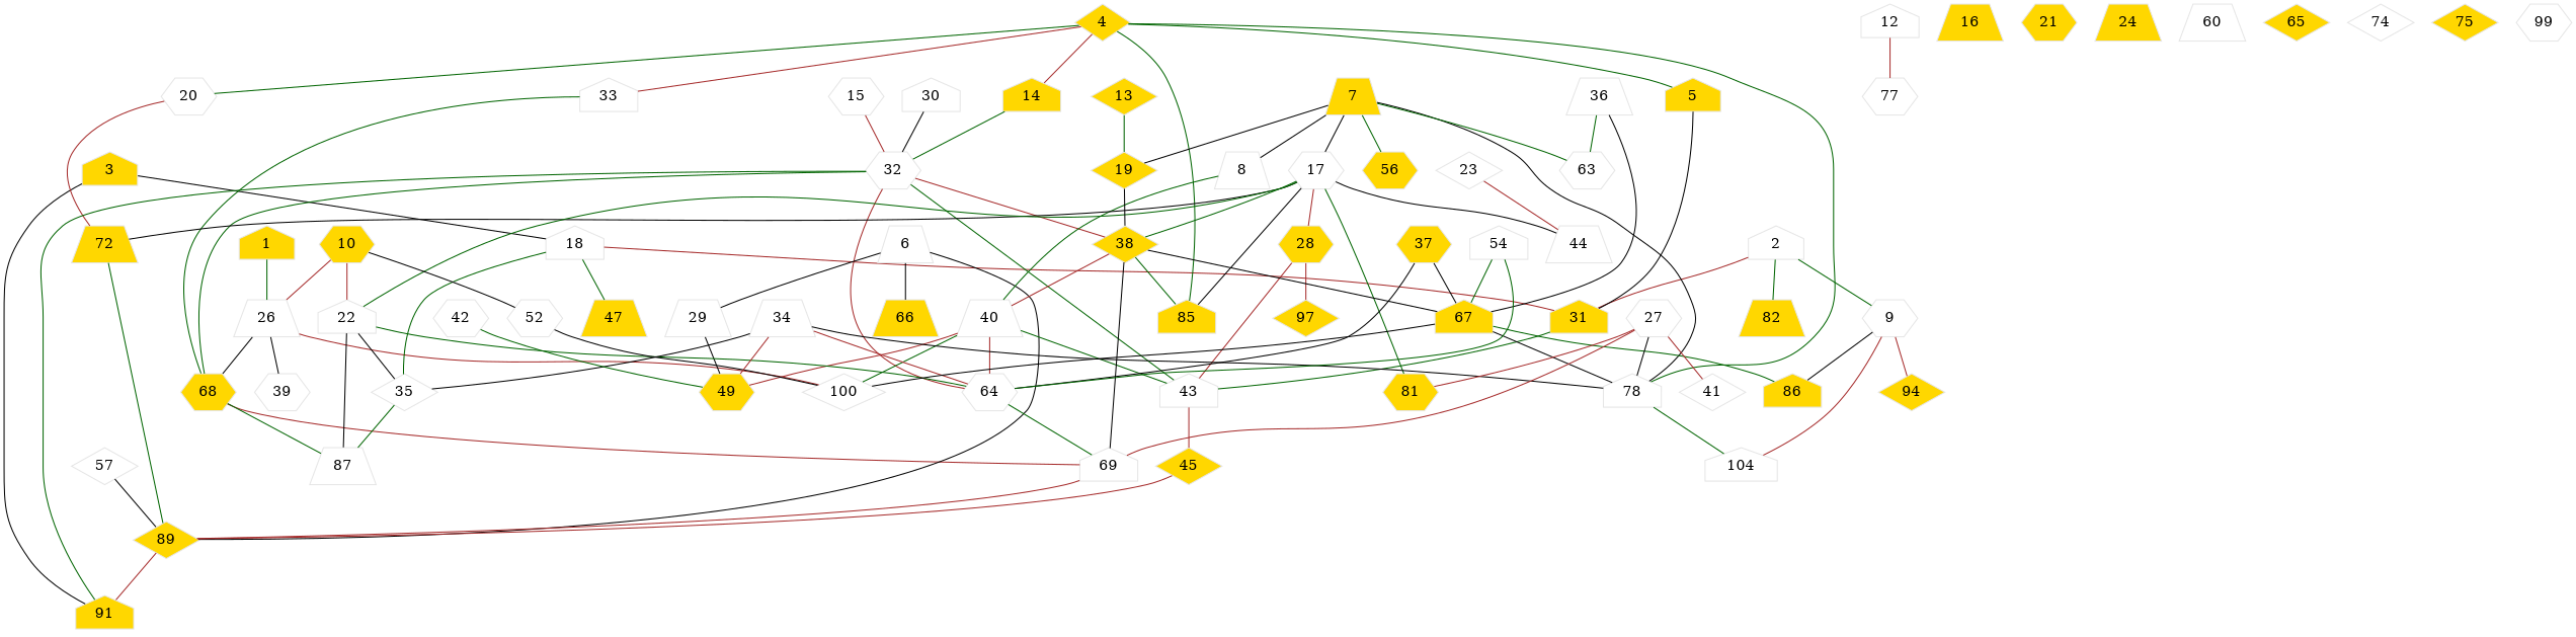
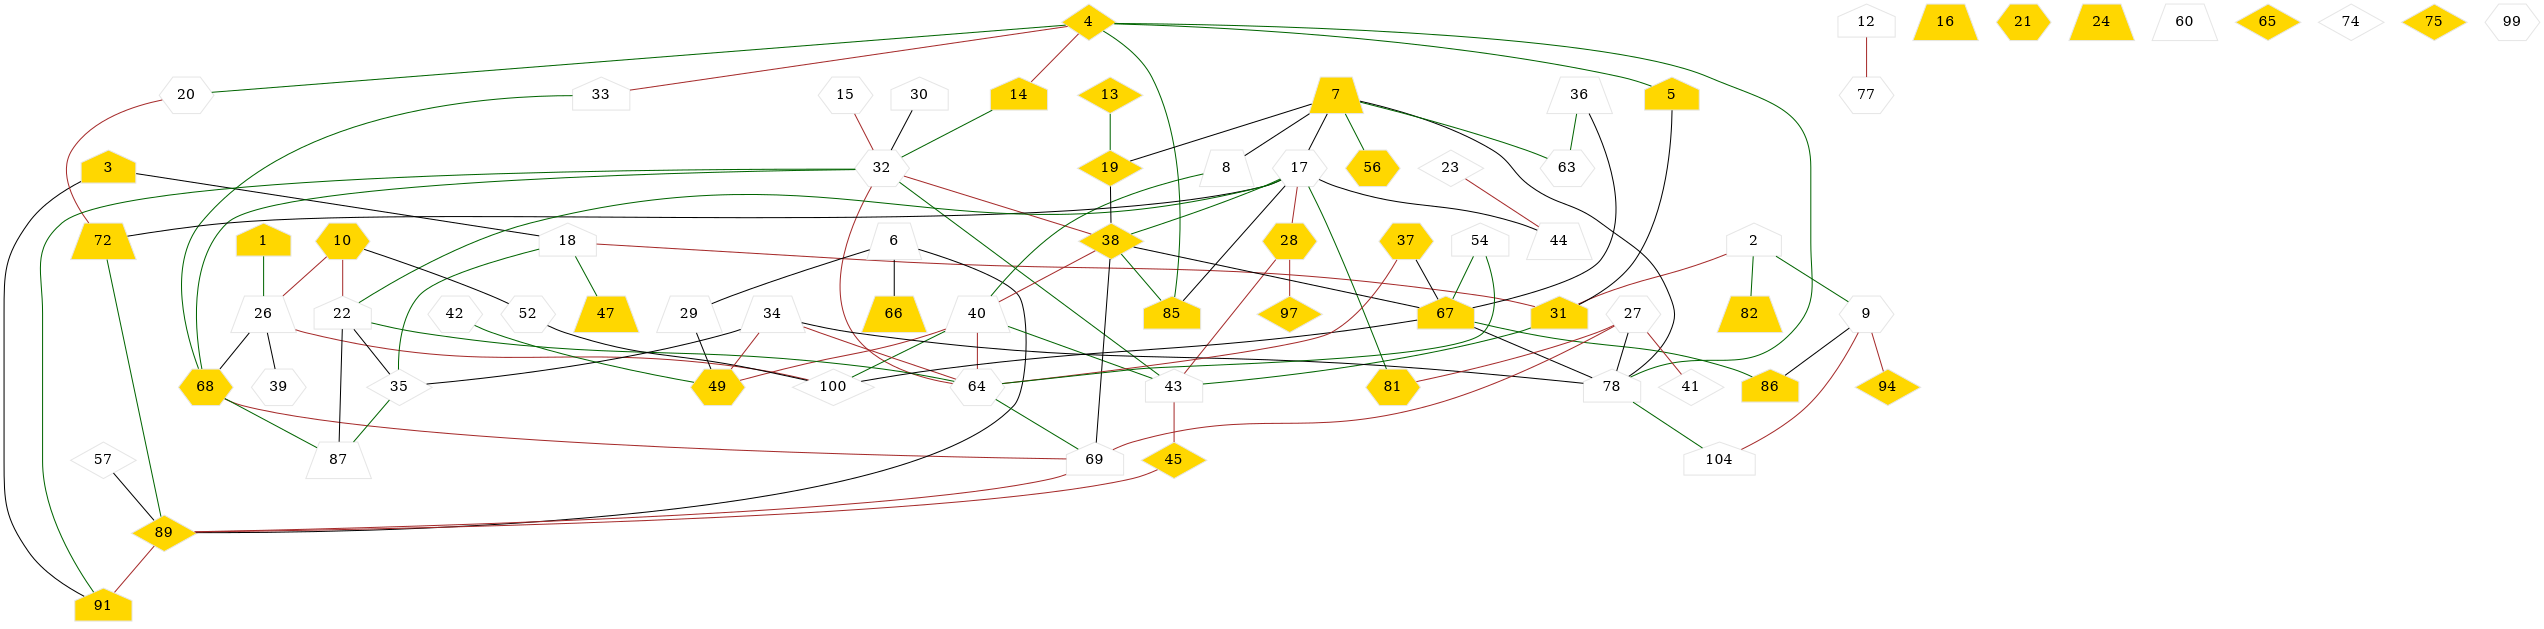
  graph {
    node [color=gray90 fillcolor=white shape=hexagon style=filled]
    edge [color=darkgreen]
    1 [fillcolor=gold shape=house super="+53"]
    26 [shape=trapezium super="+61"]
    68 [fillcolor=gold super="+71"]
    39
    100 [shape=diamond super="+107"]
    2 [shape=house super="+83"]
    9 [super="+48"]
    31 [fillcolor=gold shape=house super="+59"]
    82 [fillcolor=gold shape=trapezium]
    86 [fillcolor=gold shape=house]
    94 [fillcolor=gold shape=diamond]
    104 [shape=house]
    43 [shape=house super="+80"]
    18 [shape=house super="+46"]
    35 [shape=diamond]
    47 [fillcolor=gold shape=trapezium]
    3 [fillcolor=gold shape=house]
    91 [fillcolor=gold shape=house]
    4 [fillcolor=gold shape=diamond super="+105"]
    5 [fillcolor=gold shape=house]
    14 [fillcolor=gold shape=house]
    20 [super="+25"]
    33 [shape=house]
    78 [shape=house super="+98"]
    85 [fillcolor=gold shape=house super="+90"]
    32 [super="+88"]
    72 [fillcolor=gold shape=trapezium]
    6 [shape=trapezium super="+102"]
    29 [shape=trapezium]
    66 [fillcolor=gold shape=trapezium super="+106"]
    89 [fillcolor=gold shape=diamond super="+101"]
    49 [fillcolor=gold super="+103"]
    7 [fillcolor=gold shape=trapezium super="+62"]
    8 [shape=trapezium super="+55"]
    17 [super="+95"]
    19 [fillcolor=gold shape=diamond]
    56 [fillcolor=gold]
    63
    40 [shape=trapezium super="+58"]
    22 [shape=house super="+70"]
    28 [fillcolor=gold super="+93"]
    38 [fillcolor=gold shape=diamond super="+51"]
    44 [shape=trapezium]
    81 [fillcolor=gold]
    69 [shape=house super="+76"]
    64 [super="+96"]
    10 [fillcolor=gold super="+50"]
    52
    87 [shape=trapezium super="+92"]
    34 [shape=trapezium super="+79"]
    12 [shape=house]
    77
    13 [fillcolor=gold shape=diamond]
    15
    16 [fillcolor=gold shape=trapezium]
    97 [fillcolor=gold shape=diamond]
    67 [fillcolor=gold shape=house super="+84"]
    21 [fillcolor=gold]
    23 [shape=diamond]
    24 [fillcolor=gold shape=trapezium]
    27 [super="+73"]
    41 [shape=diamond]
    45 [fillcolor=gold shape=diamond]
    30 [shape=house]
    36 [shape=trapezium]
    37 [fillcolor=gold]
    42
    54 [shape=house]
    57 [shape=diamond]
    60 [shape=trapezium]
    65 [fillcolor=gold shape=diamond]
    74 [shape=diamond]
    75 [fillcolor=gold shape=diamond]
    99
    1 -- 26
    26 -- 68 [color=black]
    26 -- 39 [color=black]
    26 -- 100 [color=brown]
    68 -- 69 [color=brown]
    68 -- 87
    2 -- 9
    2 -- 31 [color=brown]
    2 -- 82
    9 -- 86 [color=black]
    9 -- 94 [color=brown]
    9 -- 104 [color=brown]
    31 -- 43
    43 -- 45 [color=brown]
    18 -- 31 [color=brown]
    18 -- 35
    18 -- 47
    35 -- 87
    3 -- 18 [color=black]
    3 -- 91 [color=black]
    4 -- 5
    4 -- 14 [color=brown]
    4 -- 20
    4 -- 33 [color=brown]
    4 -- 78
    4 -- 85
    5 -- 31 [color=black]
    14 -- 32
    20 -- 72 [color=brown]
    33 -- 68
    78 -- 104
    32 -- 68
    32 -- 43
    32 -- 91
    32 -- 38 [color=brown]
    32 -- 64 [color=brown]
    72 -- 89
    6 -- 29 [color=black]
    6 -- 66 [color=black]
    6 -- 89 [color=black]
    29 -- 49 [color=black]
    89 -- 91 [color=brown weight=2]
    7 -- 78 [color=black]
    7 -- 8 [color=black]
    7 -- 17 [color=black]
    7 -- 19 [color=black]
    7 -- 56
    7 -- 63
    8 -- 40
    17 -- 85 [color=black weight=2]
    17 -- 72 [color=black]
    17 -- 22
    17 -- 28 [color=brown]
    17 -- 38
    17 -- 44 [color=black]
    17 -- 81
    19 -- 38 [color=black]
    40 -- 100
    40 -- 43
    40 -- 49 [color=brown]
    40 -- 64 [color=brown]
    22 -- 35 [color=black]
    22 -- 64
    22 -- 87 [color=black]
    28 -- 43 [color=brown]
    28 -- 97 [color=brown]
    38 -- 85
    38 -- 40 [color=brown]
    38 -- 69 [color=black]
    38 -- 67 [color=black]
    69 -- 89 [color=brown]
    64 -- 69
    10 -- 26 [color=brown]
    10 -- 22 [color=brown]
    10 -- 52 [color=black]
    52 -- 100 [color=black]
    34 -- 35 [color=black]
    34 -- 78 [color=black]
    34 -- 49 [color=brown]
    34 -- 64 [color=brown]
    12 -- 77 [color=brown]
    13 -- 19
    15 -- 32 [color=brown]
    67 -- 100 [color=black]
    67 -- 86
    67 -- 78 [color=black]
    23 -- 44 [color=brown]
    27 -- 78 [color=black]
    27 -- 81 [color=brown]
    27 -- 69 [color=brown]
    27 -- 41 [color=brown]
    45 -- 89 [color=brown]
    30 -- 32 [color=black]
    36 -- 63
    36 -- 67 [color=black]
-   37 -- 64 [color=black]
+   37 -- 64 [color=brown]
    37 -- 67 [color=black]
    42 -- 49
    54 -- 64
    54 -- 67
    57 -- 89 [color=black]
  }
